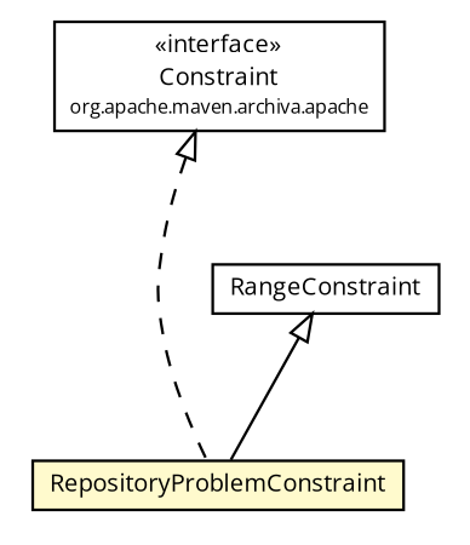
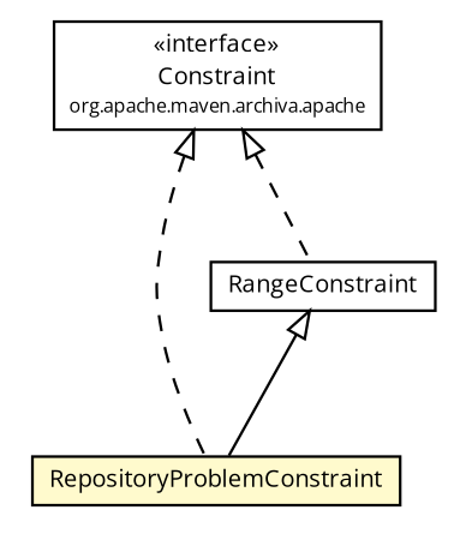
  digraph {
    fontname="Open Sans"
    node [fontcolor=black fontname="Open Sans" fontsize=9.0 shape=plaintext]
    edge [arrowtail=empty dir=back fontname="Open Sans" fontsize=10 headport=p labelfontname=Helvetica labelfontsize=10 style=dashed tailport=p]
    n1 [label=<<table border="0" cellborder="1" cellspacing="0" cellpadding="2" port="p" href="../Constraint.html"> 		<tr><td><table border="0" cellspacing="0" cellpadding="1"> 			<tr><td> &laquo;interface&raquo; </td></tr> 			<tr><td> Constraint </td></tr> 			<tr><td><font point-size="7.0"> org.apache.maven.archiva.apache </font></td></tr> 		</table></td></tr> 		</table>>]
    n2 [label=<<table border="0" cellborder="1" cellspacing="0" cellpadding="2" port="p" bgcolor="lemonChiffon" href="./RepositoryProblemConstraint.html"> 		<tr><td><table border="0" cellspacing="0" cellpadding="1"> 			<tr><td> RepositoryProblemConstraint </td></tr> 		</table></td></tr> 		</table>>]
    n3 [label=<<table border="0" cellborder="1" cellspacing="0" cellpadding="2" port="p" href="./RangeConstraint.html"> 		<tr><td><table border="0" cellspacing="0" cellpadding="1"> 			<tr><td> RangeConstraint </td></tr> 		</table></td></tr> 		</table>>]
    n1 -> n2
+   n1 -> n3
    n3 -> n2 [style=""]
  }
